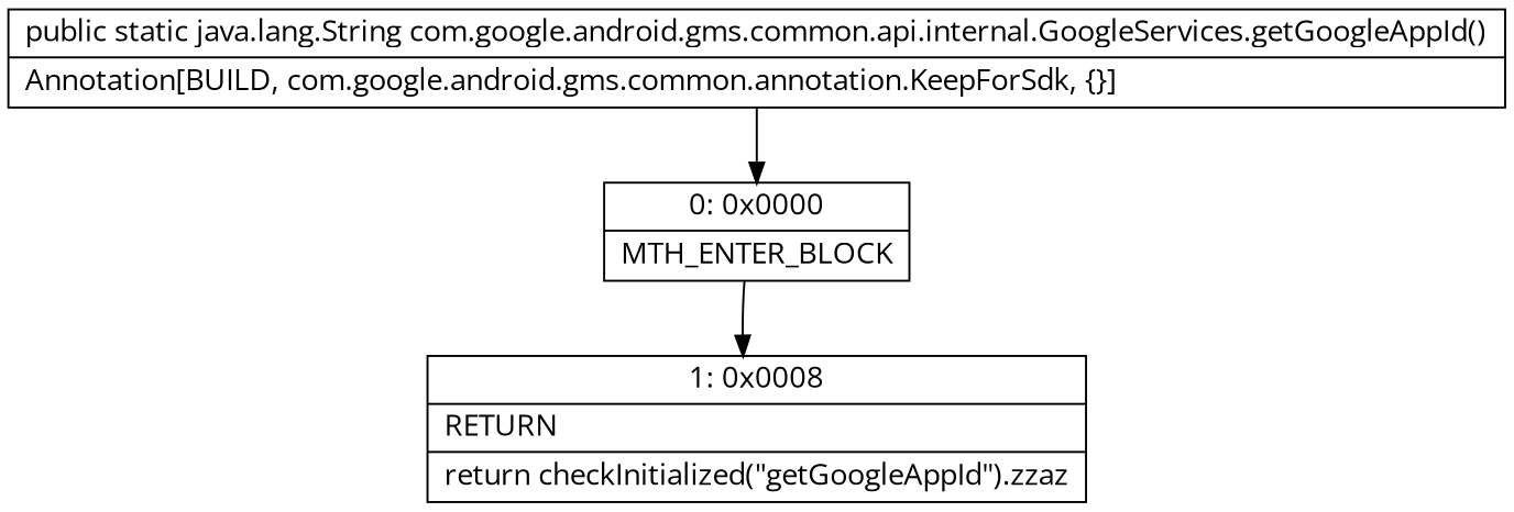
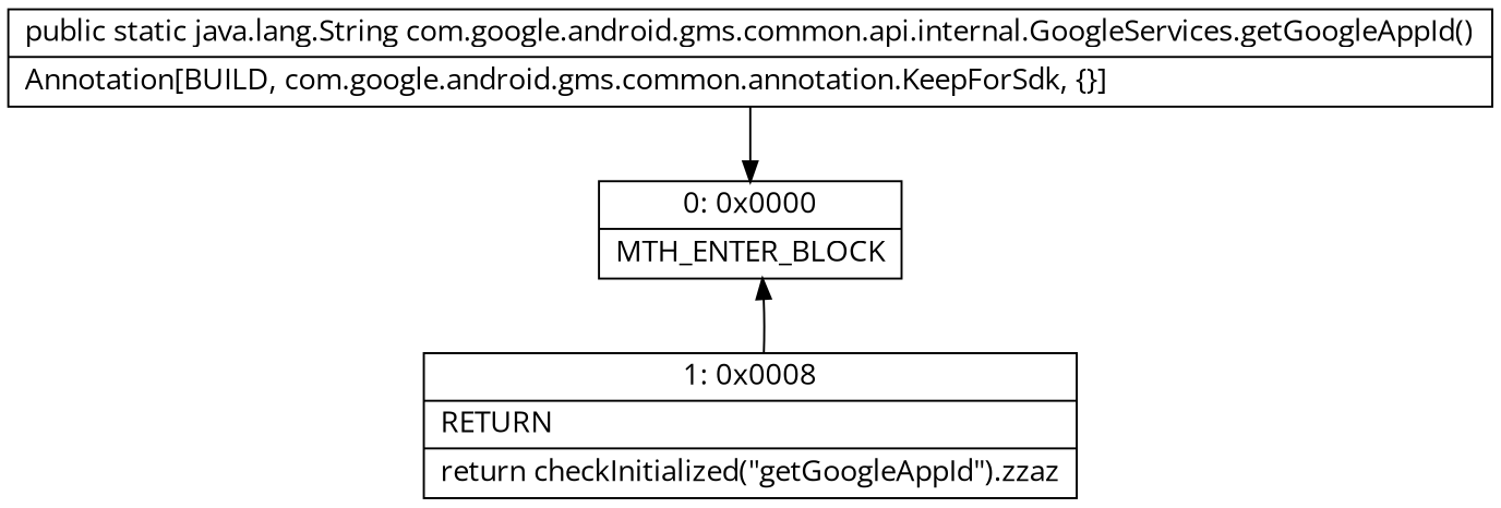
  digraph {
    fontname="Open Sans"
    node [shape=record fontname="Open Sans"]
    edge [fontname="Open Sans"]
    n1 [label="{0\:\ 0x0000|MTH_ENTER_BLOCK\l}"]
    n2 [label="{1\:\ 0x0008|RETURN\l|return checkInitialized(\"getGoogleAppId\").zzaz\l}"]
    n3 [label="{public static java.lang.String com.google.android.gms.common.api.internal.GoogleServices.getGoogleAppId()  | Annotation[BUILD, com.google.android.gms.common.annotation.KeepForSdk, \{\}]\l}"]
-   n1 -> n2
+   n2 -> n1
    n3 -> n1
  }
